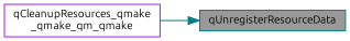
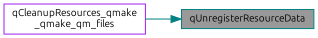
  digraph {
    rankdir=RL
    fontname=Ubuntu
    node [fontname=Ubuntu fontsize=10 shape=box style=filled]
    n1 [color=teal fillcolor=grey60 fontcolor=black height=0.2 label=qUnregisterResourceData width=0.4]
-   n2 [color=purple fillcolor=white height=0.2 label="qCleanupResources_qmake\l_qmake_qm_qmake" width=0.4]
+   n2 [color=purple fillcolor=white height=0.2 label="qCleanupResources_qmake\l_qmake_qm_files" width=0.4]
    n1 -> n2 [color=teal dir=back fontname=Ubuntu fontsize=10 labelfontname=Helvetica labelfontsize=10 style=solid]
  }
